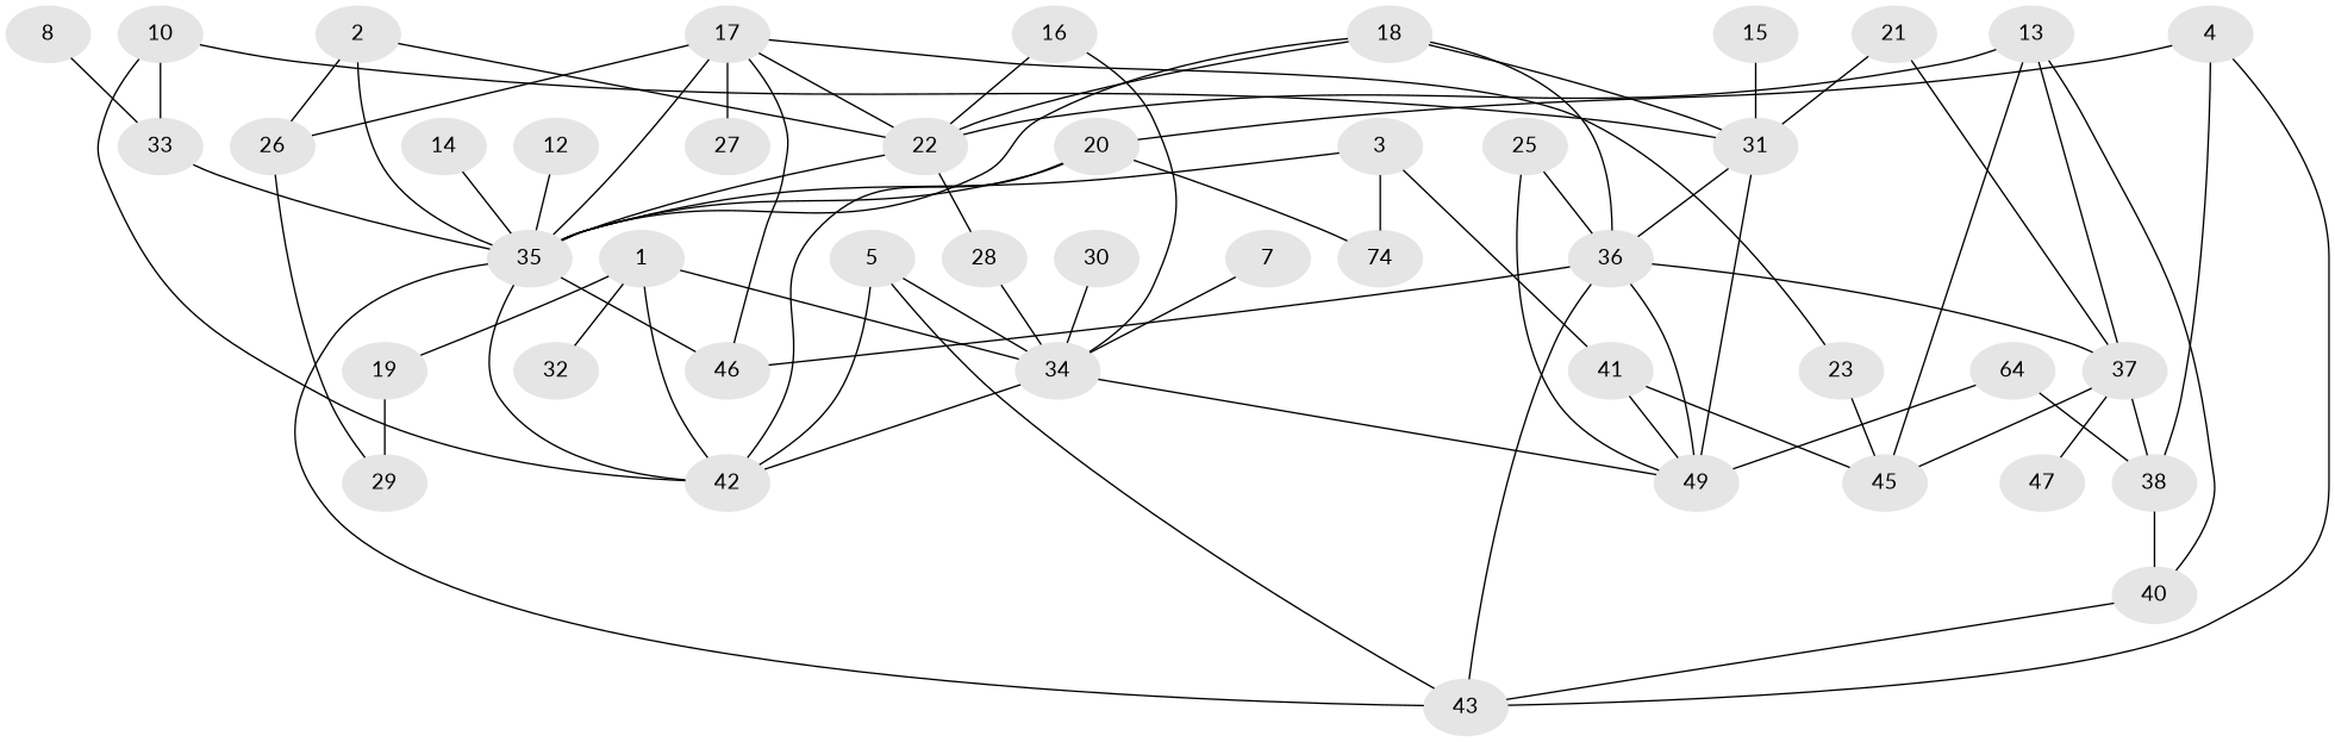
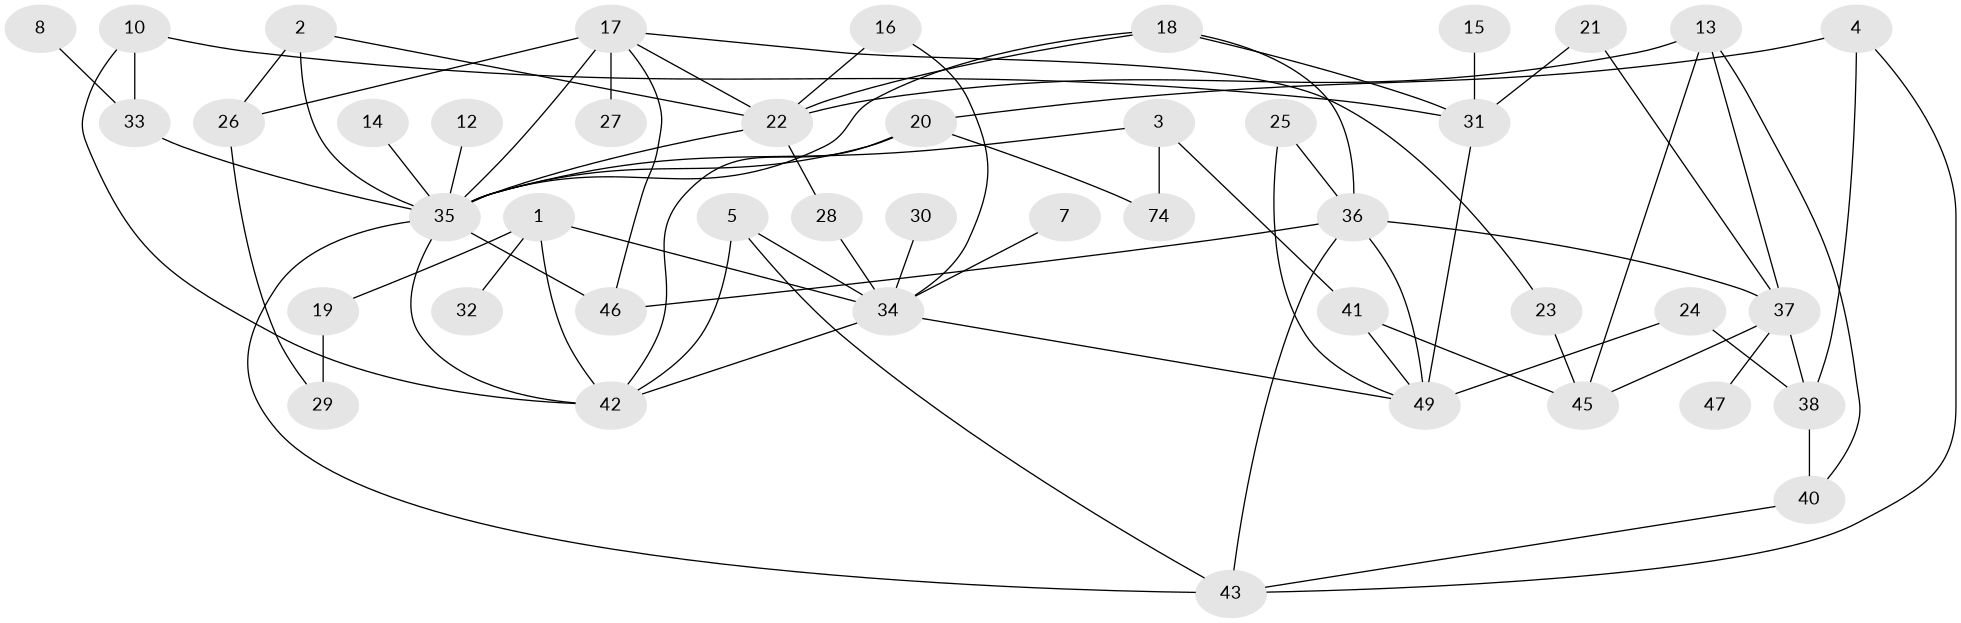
  graph {
    fontname=Lato
    node [color=gray90 fontname=Lato style=filled]
    edge [fontname=Lato weight=1.0]
    1
    19
    32
    34
    42
    29
    49
    2
    22
    26
    35
    28
    43
    46
    3
    41
    n17 [label=74]
    45
    4
    20
    38
    40
    5
    7
    8
    33
    10
    31
    36
    12
    13
    37
    47
    14
    15
    16
    17
    23
    27
    18
    21
-   24 [label=64]
+   24
    25
    30
    1 -- 19
    1 -- 32
    1 -- 34
    1 -- 42
    19 -- 29
    34 -- 42
    34 -- 49
    2 -- 22
    2 -- 26
    2 -- 35
    22 -- 35
    22 -- 28
    26 -- 29
    35 -- 42
    35 -- 43
    35 -- 46
    28 -- 34
    3 -- 35
    3 -- 41
    3 -- n17
    41 -- 49
    41 -- 45
    4 -- 43
    4 -- 20
    4 -- 38
    20 -- 42
    20 -- 35
    20 -- n17
    38 -- 40
    40 -- 43
    5 -- 34
    5 -- 42
    5 -- 43
    7 -- 34
    8 -- 33
    33 -- 35
    10 -- 42
    10 -- 33 [weight=2.0]
    10 -- 31
    31 -- 49 [weight=2.0]
-   31 -- 36
    36 -- 49
    36 -- 43
    36 -- 46
    36 -- 37
    12 -- 35
    13 -- 22
    13 -- 45
    13 -- 40
    13 -- 37
    37 -- 45
    37 -- 38
    37 -- 47
    14 -- 35
    15 -- 31
    16 -- 34
    16 -- 22
    17 -- 22
    17 -- 26
    17 -- 35 [weight=2.0]
    17 -- 46
    17 -- 23
    17 -- 27
    23 -- 45
    18 -- 22
    18 -- 35
    18 -- 31
    18 -- 36
    21 -- 31
    21 -- 37
    24 -- 49
    24 -- 38
    25 -- 49
    25 -- 36
    30 -- 34
  }
